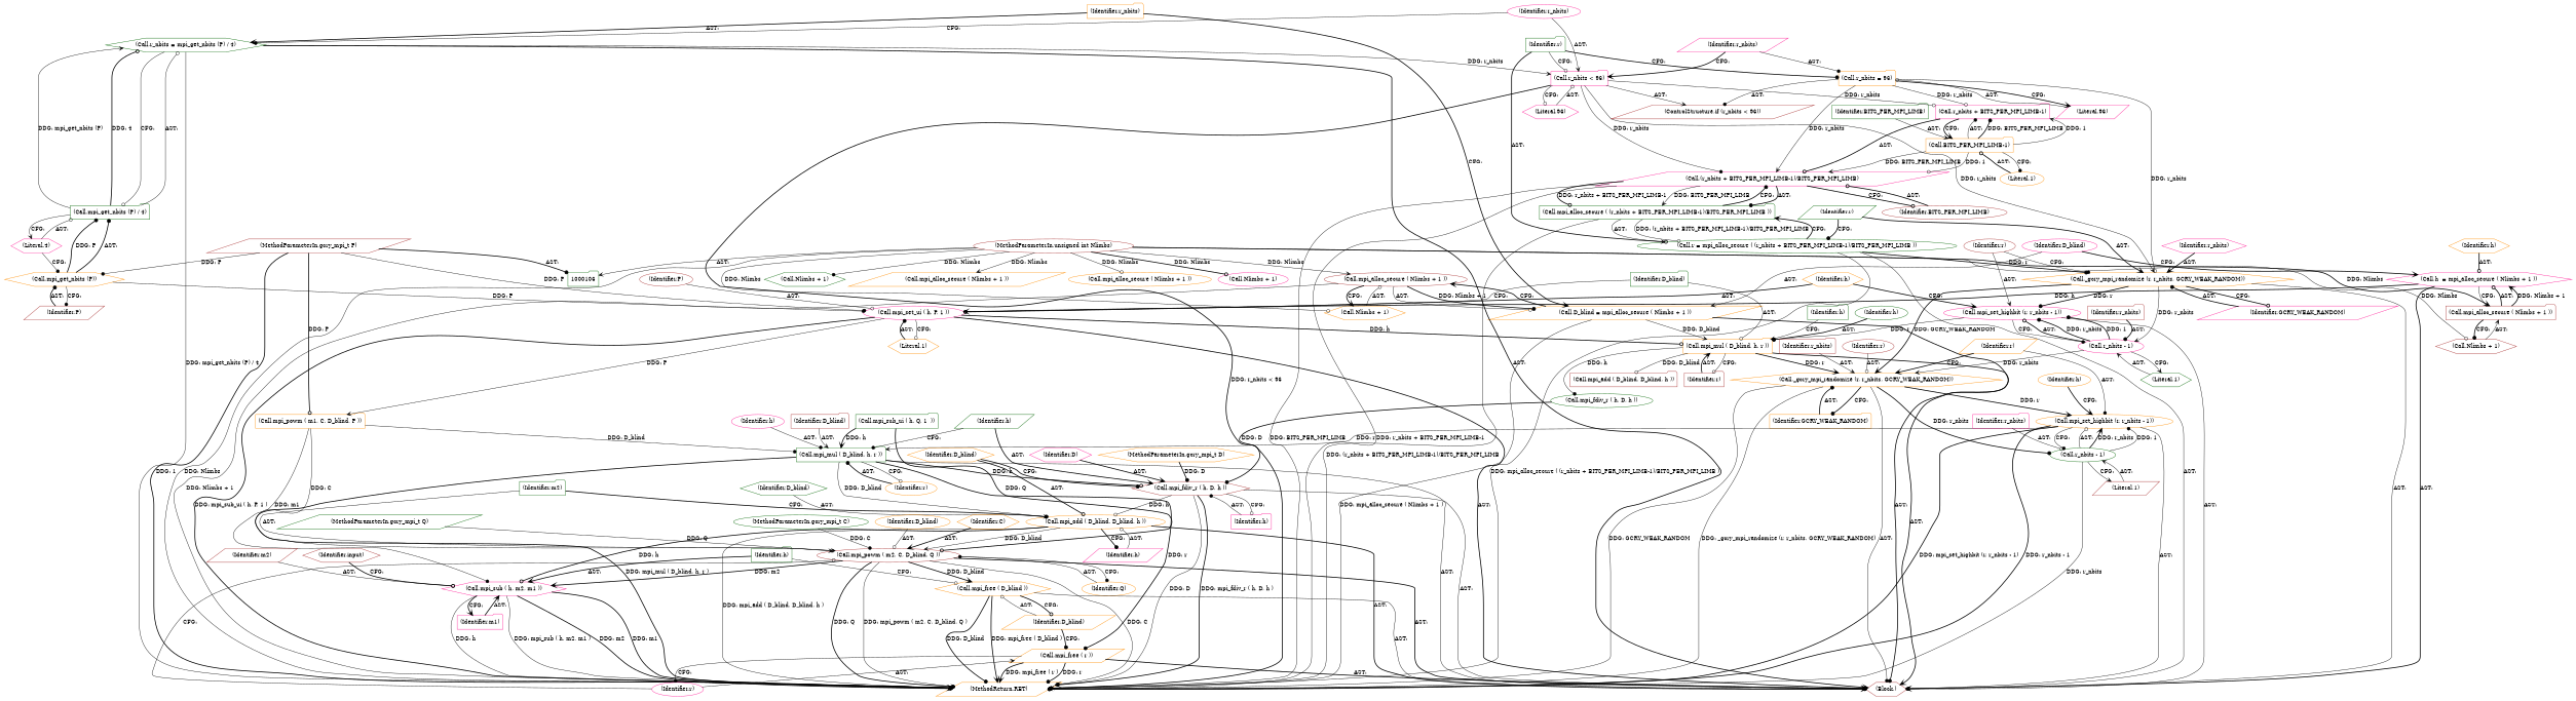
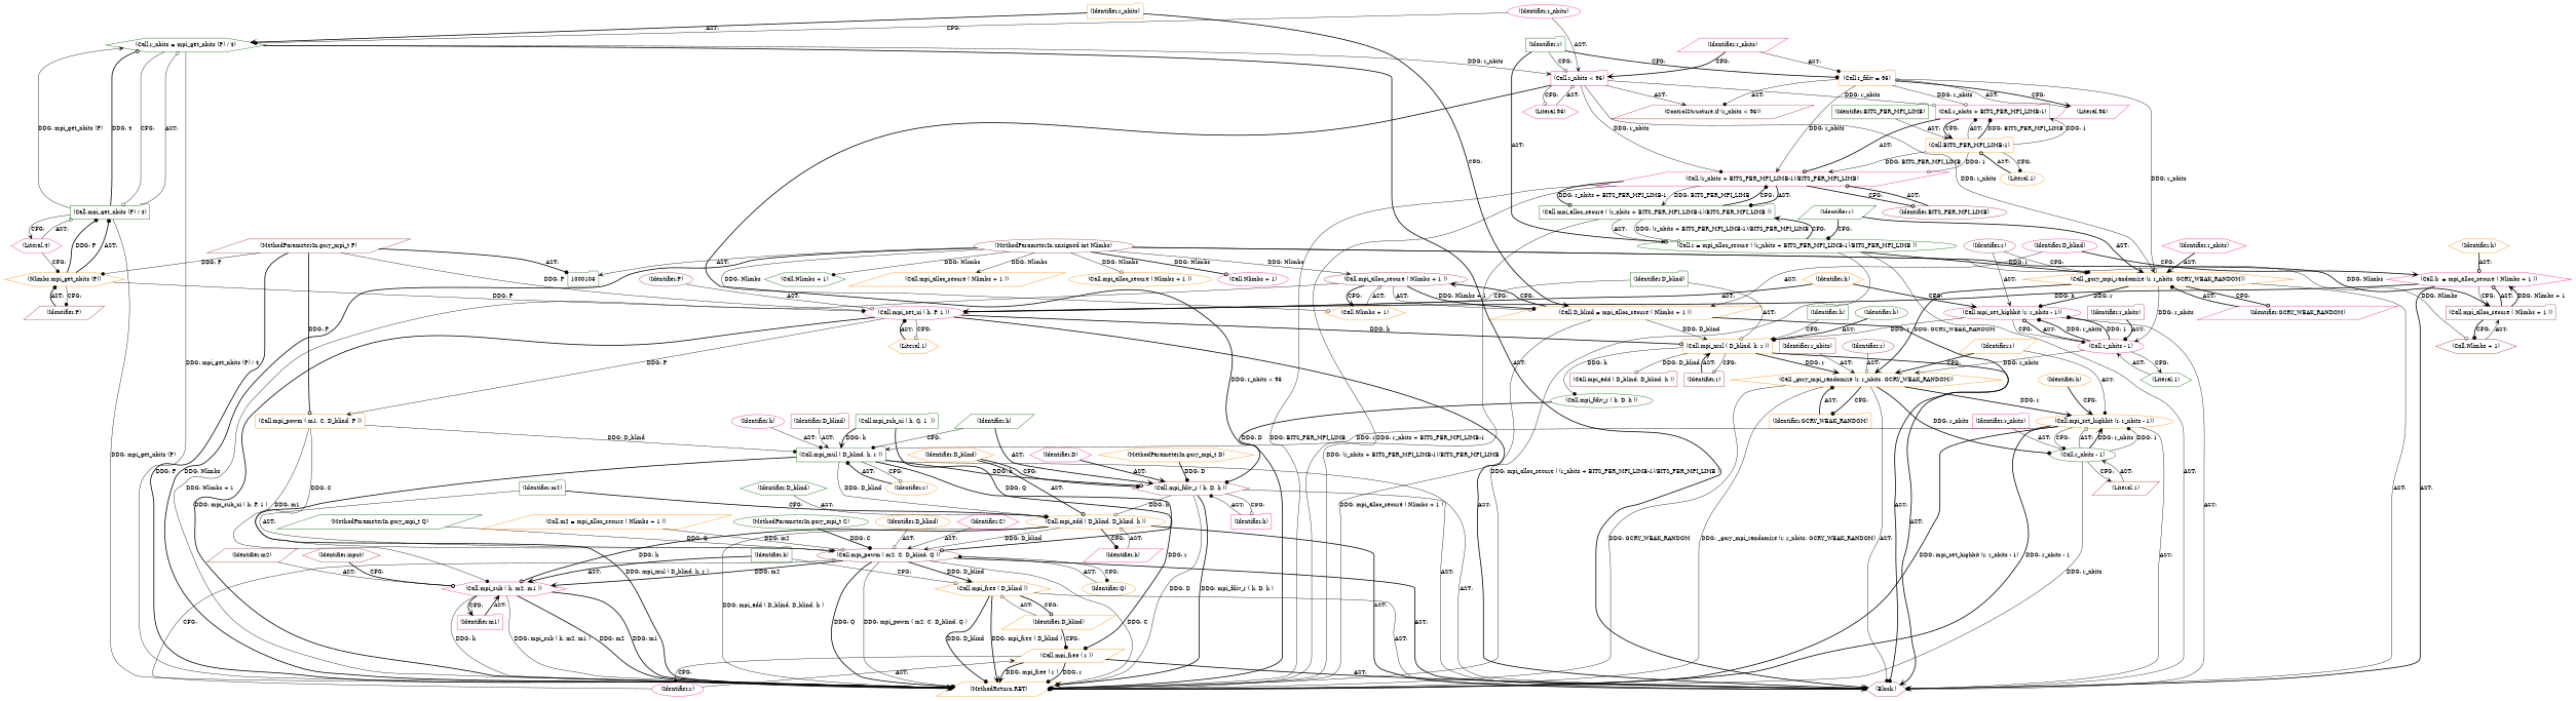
  digraph {
    node [color=darkorange shape=ellipse]
    edge [arrowhead=vee style=solid]
    n1 [label="(Call,_gcry_mpi_randomize (r, r_nbits, GCRY_WEAK_RANDOM))" shape=hexagon]
    n2 [label="(Call,mpi_set_highbit (r, r_nbits - 1))"]
    n3 [color=darkgreen label="(Call,r_nbits - 1)"]
    n4 [label="(Identifier,GCRY_WEAK_RANDOM)" shape=folder]
    n5 [color=brown label="(Block,)" shape=hexagon]
    n6 [label="(MethodReturn,RET)" shape=parallelogram]
    n7 [color=darkgreen label="(Call,mpi_mul ( D_blind, h, r ))" shape=folder]
    n8 [color=brown label="(Literal,1)" shape=parallelogram]
    n9 [label="(Call,mpi_mul ( D_blind, h, r ))" shape=folder]
    n10 [color=brown label="(Identifier,r)" shape=folder]
    n11 [color=darkgreen label="(Call,mpi_fdiv_r ( h, D, h ))"]
    n12 [color=brown label="(Call,mpi_add ( D_blind, D_blind, h ))" shape=folder]
    n13 [color=brown label="(Call,mpi_fdiv_r ( h, D, h ))" shape=hexagon]
    n14 [label="(Call,D_blind = mpi_alloc_secure ( Nlimbs + 1 ))" shape=parallelogram]
    n15 [color=brown label="(Call,mpi_alloc_secure ( Nlimbs + 1 ))"]
    n16 [label="(Call,Nlimbs + 1)" shape=hexagon]
    n17 [color=brown label="(MethodParameterIn,unsigned int Nlimbs)"]
    n18 [color=brown label="(Call,mpi_alloc_secure ( Nlimbs + 1 ))" shape=folder]
    n19 [color=darkgreen label="(Call,Nlimbs + 1)" shape=hexagon]
    n20 [label="(Call,mpi_alloc_secure ( Nlimbs + 1 ))" shape=parallelogram]
    n21 [color=deeppink label="(Call,Nlimbs + 1)"]
    n22 [color=brown label="(Call,Nlimbs + 1)" shape=hexagon]
    n23 [label="(Call,mpi_alloc_secure ( Nlimbs + 1 ))"]
    1000106 [color=darkgreen shape=folder]
    n25 [color=deeppink label="(Call,h  = mpi_alloc_secure ( Nlimbs + 1 ))" shape=hexagon]
    n26 [color=deeppink label="(Call,mpi_set_ui ( h, P, 1 ))"]
    n27 [label="(Literal,1)" shape=hexagon]
    n28 [label="(Call,mpi_powm ( m1, C, D_blind, P ))" shape=folder]
    n29 [color=brown label="(Call,mpi_powm ( m2, C, D_blind, Q ))"]
    n30 [color=deeppink label="(Call,mpi_sub ( h, m2, m1 ))" shape=hexagon]
-   n31 [label="(Call,mpi_get_nbits (P))" shape=hexagon]
+   n31 [label="(Nlimbs,mpi_get_nbits (P))" shape=hexagon]
    n32 [color=darkgreen label="(Call,mpi_get_nbits (P) / 4)" shape=folder]
    n33 [color=brown label="(Identifier,P)" shape=parallelogram]
    n34 [color=darkgreen label="(Call,r_nbits = mpi_get_nbits (P) / 4)" shape=hexagon]
    n35 [color=deeppink label="(Literal,4)" shape=hexagon]
    n36 [color=brown label="(MethodParameterIn,gcry_mpi_t P)" shape=parallelogram]
    n37 [color=deeppink label="(Call,mpi_set_highbit (r, r_nbits - 1))"]
    n38 [color=deeppink label="(Call,r_nbits - 1)"]
    n39 [color=darkgreen label="(Literal,1)" shape=hexagon]
    n40 [label="(Call,_gcry_mpi_randomize (r, r_nbits, GCRY_WEAK_RANDOM))" shape=hexagon]
    n41 [color=deeppink label="(Identifier,GCRY_WEAK_RANDOM)" shape=parallelogram]
    n42 [color=darkgreen label="(Call,r = mpi_alloc_secure ( (r_nbits + BITS_PER_MPI_LIMB-1)/BITS_PER_MPI_LIMB ))"]
    n43 [color=darkgreen label="(Call,mpi_alloc_secure ( (r_nbits + BITS_PER_MPI_LIMB-1)/BITS_PER_MPI_LIMB ))" shape=folder]
    n44 [color=deeppink label="(Call,(r_nbits + BITS_PER_MPI_LIMB-1)/BITS_PER_MPI_LIMB)" shape=parallelogram]
    n45 [color=brown label="(Identifier,BITS_PER_MPI_LIMB)"]
    n46 [color=deeppink label="(Call,r_nbits < 96)" shape=folder]
    n47 [color=deeppink label="(Literal,96)" shape=hexagon]
    n48 [color=deeppink label="(Call,r_nbits + BITS_PER_MPI_LIMB-1)" shape=folder]
    n49 [color=brown label="(ControlStructure,if (r_nbits < 96))" shape=parallelogram]
    n50 [label="(Call,BITS_PER_MPI_LIMB-1)" shape=folder]
-   n51 [label="(Call,r_nbits = 96)" shape=folder]
+   n51 [label="(Call,r_fdiv = 96)" shape=folder]
    n52 [color=deeppink label="(Literal,96)" shape=parallelogram]
    n53 [label="(Literal,1)"]
    n54 [label="(Call,mpi_add ( D_blind, D_blind, h ))"]
    n55 [label="(Call,mpi_free ( r ))" shape=parallelogram]
    n56 [label="(Identifier,r)"]
    n57 [color=deeppink label="(Identifier,h)" shape=folder]
    n58 [color=deeppink label="(Identifier,h)" shape=parallelogram]
    n59 [color=deeppink label="(Identifier,r)"]
    n60 [label="(Call,mpi_free ( D_blind ))" shape=hexagon]
    n61 [label="(Identifier,Q)"]
    n62 [color=deeppink label="(Identifier,m1)" shape=folder]
    n63 [label="(Identifier,D_blind)" shape=parallelogram]
    n64 [color=deeppink label="(Identifier,D)" shape=hexagon]
    n65 [color=brown label="(Identifier,m2)" shape=parallelogram]
    n66 [color=darkgreen label="(Identifier,D_blind)" shape=folder]
    n67 [label="(Identifier,h)" shape=hexagon]
    n68 [color=darkgreen label="(Identifier,D_blind)" shape=hexagon]
    n69 [color=brown label="(Identifier,r)"]
    n70 [color=darkgreen label="(Identifier,r)" shape=folder]
    n71 [color=darkgreen label="(Identifier,h)"]
    n72 [label="(Identifier,r_nbits)" shape=folder]
    n73 [label="(Identifier,h)" shape=hexagon]
    n74 [label="(Identifier,D_blind)"]
    n75 [label="(Identifier,r)" shape=parallelogram]
    n76 [color=darkgreen label="(Identifier,h)" shape=folder]
-   n77 [label="(Identifier,C)" shape=hexagon]
+   n77 [color=deeppink label="(Identifier,C)" shape=hexagon]
    n78 [color=deeppink label="(Identifier,r_nbits)"]
    n79 [color=deeppink label="(Identifier,r_nbits)" shape=hexagon]
    n80 [label="(Identifier,h)"]
    n81 [label="(MethodParameterIn,gcry_mpi_t D)" shape=hexagon]
    n82 [color=darkgreen label="(MethodParameterIn,gcry_mpi_t Q)" shape=parallelogram]
    n83 [color=deeppink label="(Identifier,h)"]
+   n84 [label="(Call,m2 = mpi_alloc_secure ( Nlimbs + 1 ))" shape=parallelogram]
    n85 [color=brown label="(Identifier,r_nbits)" shape=folder]
    n86 [color=brown label="(Identifier,D_blind)" shape=folder]
    n87 [label="(Identifier,D_blind)" shape=hexagon]
    n88 [color=deeppink label="(Identifier,r_nbits)" shape=folder]
    n89 [color=brown label="(Identifier,P)"]
    n90 [color=darkgreen label="(Identifier,r)" shape=parallelogram]
    n91 [color=darkgreen label="(Call,mpi_sub_ui ( h, Q, 1  ))" shape=folder]
    n92 [color=darkgreen label="(Identifier,h)" shape=parallelogram]
    n93 [color=brown label="(Identifier,r_nbits)" shape=folder]
    n94 [color=darkgreen label="(Identifier,m2)" shape=folder]
    n95 [color=darkgreen label="(Identifier,h)" shape=folder]
    n96 [color=deeppink label="(Identifier,D_blind)"]
    n97 [color=deeppink label="(Identifier,r_nbits)" shape=parallelogram]
    n98 [color=brown label="(Identifier,input)" shape=hexagon]
    n99 [color=brown label="(Identifier,r)"]
    n100 [color=darkgreen label="(Identifier,BITS_PER_MPI_LIMB)" shape=folder]
    n101 [color=darkgreen label="(MethodParameterIn,gcry_mpi_t C)"]
    n1 -> n2 [label="DDG: r" style=bold]
    n1 -> n3 [arrowhead=dot label="DDG: r_nbits" style=bold]
    n1 -> n4 [arrowhead=dot label="CFG: " style=bold]
    n1 -> n5 [arrowhead=dot label="AST: "]
    n1 -> n6 [arrowhead=dot label="DDG: GCRY_WEAK_RANDOM"]
    n1 -> n6 [arrowhead=dot label="DDG: _gcry_mpi_randomize (r, r_nbits, GCRY_WEAK_RANDOM)"]
    n2 -> n3 [arrowhead=dot label="CFG: "]
    n2 -> n5 [label="AST: "]
    n2 -> n6 [arrowhead=odot label="DDG: mpi_set_highbit (r, r_nbits - 1)" style=bold]
    n2 -> n6 [arrowhead=dot label="DDG: r_nbits - 1" style=bold]
    n2 -> n7 [label="DDG: r"]
    n3 -> n2 [arrowhead=odot label="AST: "]
    n3 -> n2 [label="DDG: r_nbits" style=bold]
    n3 -> n2 [arrowhead=dot label="DDG: 1"]
    n3 -> n6 [label="DDG: r_nbits"]
    n3 -> n8 [label="CFG: "]
    n4 -> n1 [arrowhead=dot label="AST: " style=bold]
    n7 -> n5 [arrowhead=dot label="AST: "]
    n7 -> n6 [arrowhead=odot label="DDG: mpi_mul ( D_blind, h, r )" style=bold]
    n7 -> n13 [arrowhead=odot label="DDG: h" style=bold]
    n7 -> n54 [arrowhead=dot label="DDG: D_blind"]
    n7 -> n55 [arrowhead=dot label="DDG: r" style=bold]
    n7 -> n56 [arrowhead=odot label="CFG: "]
    n8 -> n3 [label="AST: "]
    n9 -> n1 [label="DDG: r" style=bold]
    n9 -> n5 [label="AST: " style=bold]
    n9 -> n10 [arrowhead=odot label="CFG: "]
    n9 -> n11 [arrowhead=dot label="DDG: h"]
    n9 -> n12 [arrowhead=odot label="DDG: D_blind"]
    n10 -> n9 [label="AST: " style=bold]
    n11 -> n13 [arrowhead=dot label="DDG: D" style=bold]
    n13 -> n5 [arrowhead=odot label="AST: "]
    n13 -> n6 [arrowhead=odot label="DDG: D"]
    n13 -> n6 [label="DDG: mpi_fdiv_r ( h, D, h )" style=bold]
    n13 -> n54 [arrowhead=odot label="DDG: h"]
    n13 -> n57 [arrowhead=odot label="CFG: "]
    n14 -> n5 [arrowhead=dot label="AST: " style=bold]
    n14 -> n6 [arrowhead=odot label="DDG: mpi_alloc_secure ( Nlimbs + 1 )"]
    n14 -> n9 [label="DDG: D_blind"]
    n14 -> n15 [label="CFG: " style=bold]
    n15 -> n6 [label="DDG: Nlimbs + 1"]
    n15 -> n14 [arrowhead=odot label="AST: "]
    n15 -> n14 [arrowhead=dot label="DDG: Nlimbs + 1" style=bold]
    n15 -> n16 [label="CFG: " style=bold]
    n16 -> n15 [arrowhead=odot label="AST: "]
-   n17 -> n6 [label="DDG: Nlimbs"]
+   n17 -> n6 [label="DDG: Nlimbs" style=bold]
    n17 -> n15 [label="DDG: Nlimbs"]
    n17 -> n16 [arrowhead=odot label="DDG: Nlimbs"]
    n17 -> n18 [label="DDG: Nlimbs" style=bold]
    n17 -> n19 [arrowhead=dot label="DDG: Nlimbs"]
    n17 -> n20 [label="DDG: Nlimbs"]
    n17 -> n21 [arrowhead=odot label="DDG: Nlimbs" style=bold]
    n17 -> n22 [arrowhead=odot label="DDG: Nlimbs"]
    n17 -> n23 [arrowhead=odot label="DDG: Nlimbs"]
    n17 -> 1000106 [label="AST: "]
    n18 -> n22 [arrowhead=dot label="CFG: " style=bold]
    n18 -> n25 [arrowhead=odot label="AST: " style=bold]
    n18 -> n25 [label="DDG: Nlimbs + 1" style=bold]
    n22 -> n18 [label="AST: "]
    n25 -> n5 [label="AST: " style=bold]
    n25 -> n18 [arrowhead=odot label="CFG: "]
    n25 -> n26 [label="DDG: h" style=bold]
    n26 -> n5 [label="AST: " style=bold]
    n26 -> n6 [arrowhead=odot label="DDG: mpi_sub_ui ( h, P, 1 )" style=bold]
    n26 -> n9 [arrowhead=odot label="DDG: h" style=bold]
    n26 -> n27 [arrowhead=odot label="CFG: "]
    n26 -> n28 [label="DDG: P"]
    n27 -> n26 [arrowhead=dot label="AST: " style=bold]
    n28 -> n7 [arrowhead=dot label="DDG: D_blind"]
    n28 -> n29 [label="DDG: C"]
    n28 -> n30 [arrowhead=dot label="DDG: m1"]
    n29 -> n5 [label="AST: " style=bold]
    n29 -> n6 [arrowhead=dot label="DDG: C"]
    n29 -> n6 [arrowhead=dot label="DDG: Q" style=bold]
    n29 -> n6 [label="DDG: mpi_powm ( m2, C, D_blind, Q )"]
    n29 -> n30 [label="DDG: m2" style=bold]
    n29 -> n60 [label="DDG: D_blind" style=bold]
    n29 -> n61 [arrowhead=dot label="CFG: "]
    n30 -> n6 [label="DDG: m1" style=bold]
    n30 -> n6 [label="DDG: h"]
    n30 -> n6 [arrowhead=odot label="DDG: mpi_sub ( h, m2, m1 )"]
    n30 -> n6 [arrowhead=dot label="DDG: m2" style=bold]
    n30 -> n62 [label="CFG: " style=bold]
    n31 -> n26 [arrowhead=dot label="DDG: P"]
    n31 -> n32 [arrowhead=dot label="AST: " style=bold]
    n31 -> n32 [arrowhead=dot label="DDG: P" style=bold]
    n31 -> n33 [arrowhead=dot label="CFG: "]
+   n32 -> n6 [arrowhead=odot label="DDG: mpi_get_nbits (P)"]
    n32 -> n34 [arrowhead=odot label="AST: "]
    n32 -> n34 [label="DDG: mpi_get_nbits (P)"]
    n32 -> n34 [arrowhead=odot label="DDG: 4" style=bold]
    n32 -> n35 [label="CFG: "]
    n33 -> n31 [arrowhead=dot label="AST: " style=bold]
    n34 -> n5 [label="AST: " style=bold]
    n34 -> n6 [label="DDG: mpi_get_nbits (P) / 4"]
    n34 -> n32 [arrowhead=odot label="CFG: "]
    n34 -> n46 [label="DDG: r_nbits"]
    n35 -> n31 [arrowhead=dot label="CFG: "]
    n35 -> n32 [arrowhead=odot label="AST: "]
-   n36 -> n6 [label="DDG: 1" style=bold]
+   n36 -> n6 [label="DDG: P" style=bold]
    n36 -> 1000106 [arrowhead=dot label="AST: " style=bold]
-   n36 -> n26 [arrowhead=dot label="DDG: P"]
+   n36 -> n26 [label="DDG: P"]
    n36 -> n28 [arrowhead=odot label="DDG: P" style=bold]
    n36 -> n31 [arrowhead=dot label="DDG: P"]
    n37 -> n5 [arrowhead=dot label="AST: "]
    n37 -> n9 [arrowhead=dot label="DDG: r"]
    n37 -> n38 [arrowhead=dot label="CFG: "]
    n38 -> n1 [label="DDG: r_nbits"]
    n38 -> n37 [arrowhead=odot label="AST: " style=bold]
    n38 -> n37 [arrowhead=dot label="DDG: r_nbits" style=bold]
    n38 -> n37 [arrowhead=dot label="DDG: 1" style=bold]
    n38 -> n39 [label="CFG: "]
    n39 -> n38 [label="AST: "]
    n40 -> n1 [label="DDG: GCRY_WEAK_RANDOM" style=bold]
    n40 -> n5 [label="AST: "]
    n40 -> n37 [arrowhead=dot label="DDG: r" style=bold]
    n40 -> n38 [label="DDG: r_nbits"]
    n40 -> n41 [arrowhead=odot label="CFG: " style=bold]
    n41 -> n40 [arrowhead=dot label="AST: " style=bold]
    n42 -> n5 [arrowhead=dot label="AST: "]
    n42 -> n6 [arrowhead=dot label="DDG: mpi_alloc_secure ( (r_nbits + BITS_PER_MPI_LIMB-1)/BITS_PER_MPI_LIMB )"]
    n42 -> n40 [arrowhead=dot label="DDG: r" style=bold]
    n42 -> n43 [label="CFG: " style=bold]
    n43 -> n6 [arrowhead=odot label="DDG: (r_nbits + BITS_PER_MPI_LIMB-1)/BITS_PER_MPI_LIMB"]
    n43 -> n42 [label="AST: "]
    n43 -> n42 [arrowhead=odot label="DDG: (r_nbits + BITS_PER_MPI_LIMB-1)/BITS_PER_MPI_LIMB"]
    n43 -> n44 [arrowhead=dot label="CFG: " style=bold]
    n44 -> n6 [label="DDG: BITS_PER_MPI_LIMB"]
    n44 -> n6 [arrowhead=odot label="DDG: r_nbits + BITS_PER_MPI_LIMB-1"]
    n44 -> n43 [arrowhead=dot label="AST: " style=bold]
    n44 -> n43 [arrowhead=odot label="DDG: r_nbits + BITS_PER_MPI_LIMB-1" style=bold]
    n44 -> n43 [label="DDG: BITS_PER_MPI_LIMB"]
    n44 -> n45 [arrowhead=odot label="CFG: " style=bold]
    n45 -> n44 [arrowhead=odot label="AST: " style=bold]
    n46 -> n6 [arrowhead=odot label="DDG: r_nbits < 96" style=bold]
    n46 -> n40 [label="DDG: r_nbits"]
    n46 -> n44 [arrowhead=dot label="DDG: r_nbits"]
    n46 -> n47 [arrowhead=odot label="CFG: "]
    n46 -> n48 [arrowhead=odot label="DDG: r_nbits"]
    n46 -> n49 [label="AST: "]
    n47 -> n46 [arrowhead=odot label="AST: "]
    n48 -> n44 [arrowhead=odot label="AST: " style=bold]
    n48 -> n50 [label="CFG: " style=bold]
    n50 -> n44 [label="DDG: BITS_PER_MPI_LIMB"]
    n50 -> n44 [arrowhead=odot label="DDG: 1"]
    n50 -> n48 [arrowhead=dot label="AST: "]
    n50 -> n48 [arrowhead=dot label="DDG: BITS_PER_MPI_LIMB" style=bold]
    n50 -> n48 [label="DDG: 1"]
    n50 -> n53 [arrowhead=dot label="CFG: "]
    n51 -> n40 [arrowhead=odot label="DDG: r_nbits"]
    n51 -> n44 [label="DDG: r_nbits"]
    n51 -> n48 [arrowhead=odot label="DDG: r_nbits"]
    n51 -> n49 [arrowhead=dot label="AST: "]
    n51 -> n52 [label="CFG: " style=bold]
    n52 -> n51 [arrowhead=odot label="AST: "]
    n53 -> n50 [arrowhead=odot label="AST: " style=bold]
    n54 -> n5 [arrowhead=dot label="AST: " style=bold]
    n54 -> n6 [arrowhead=odot label="DDG: mpi_add ( D_blind, D_blind, h )"]
    n54 -> n29 [label="DDG: D_blind"]
    n54 -> n30 [arrowhead=odot label="DDG: h" style=bold]
    n54 -> n58 [arrowhead=dot label="CFG: " style=bold]
    n55 -> n5 [arrowhead=dot label="AST: " style=bold]
    n55 -> n6 [label="DDG: mpi_free ( r )" style=bold]
    n55 -> n6 [arrowhead=dot label="DDG: r" style=bold]
    n55 -> n59 [arrowhead=dot label="CFG: "]
    n56 -> n7 [arrowhead=dot label="AST: " style=bold]
    n57 -> n13 [arrowhead=dot label="AST: "]
    n58 -> n54 [arrowhead=odot label="AST: "]
    n59 -> n29 [arrowhead=odot label="CFG: "]
    n59 -> n55 [label="AST: "]
    n60 -> n5 [label="AST: "]
    n60 -> n6 [arrowhead=dot label="DDG: D_blind" style=bold]
    n60 -> n6 [label="DDG: mpi_free ( D_blind )" style=bold]
    n60 -> n63 [arrowhead=odot label="CFG: " style=bold]
    n61 -> n29 [arrowhead=dot label="AST: "]
    n62 -> n30 [label="AST: " style=bold]
    n63 -> n55 [arrowhead=dot label="CFG: " style=bold]
    n63 -> n60 [arrowhead=odot label="AST: "]
    n64 -> n13 [label="AST: " style=bold]
    n65 -> n30 [arrowhead=odot label="AST: "]
    n66 -> n9 [arrowhead=odot label="AST: "]
    n66 -> n26 [arrowhead=odot label="CFG: "]
    n67 -> n25 [arrowhead=odot label="AST: " style=bold]
    n68 -> n54 [label="AST: "]
    n69 -> n1 [arrowhead=odot label="AST: "]
    n70 -> n42 [arrowhead=odot label="AST: " style=bold]
    n70 -> n46 [arrowhead=odot label="CFG: "]
    n70 -> n51 [arrowhead=dot label="CFG: " style=bold]
    n71 -> n9 [arrowhead=dot label="AST: " style=bold]
    n72 -> n14 [label="CFG: " style=bold]
    n72 -> n34 [label="AST: " style=bold]
    n73 -> n26 [arrowhead=odot label="AST: " style=bold]
    n73 -> n37 [label="CFG: " style=bold]
    n74 -> n29 [arrowhead=odot label="AST: "]
    n75 -> n1 [label="CFG: " style=bold]
    n75 -> n2 [arrowhead=dot label="AST: "]
    n76 -> n30 [label="AST: " style=bold]
    n76 -> n60 [arrowhead=odot label="CFG: "]
-   n77 -> n29 [label="AST: " style=bold]
+   n77 -> n29 [label="AST: "]
    n78 -> n34 [arrowhead=dot label="CFG: "]
    n78 -> n46 [label="AST: "]
    n79 -> n40 [label="AST: " style=bold]
    n80 -> n2 [label="CFG: " style=bold]
    n81 -> n13 [arrowhead=dot label="DDG: D" style=bold]
    n82 -> n29 [label="DDG: Q"]
    n83 -> n7 [arrowhead=dot label="AST: "]
+   n84 -> n29 [arrowhead=odot label="DDG: m2"]
    n85 -> n1 [label="AST: "]
    n86 -> n7 [label="AST: "]
    n87 -> n13 [arrowhead=dot label="CFG: " style=bold]
    n87 -> n54 [arrowhead=odot label="AST: " style=bold]
    n88 -> n3 [arrowhead=odot label="AST: "]
    n89 -> n26 [arrowhead=odot label="AST: "]
    n90 -> n40 [label="AST: " style=bold]
    n90 -> n42 [arrowhead=dot label="CFG: " style=bold]
    n91 -> n7 [label="DDG: h" style=bold]
    n91 -> n29 [arrowhead=odot label="DDG: Q" style=bold]
    n92 -> n7 [arrowhead=dot label="CFG: "]
    n92 -> n13 [label="AST: " style=bold]
    n93 -> n38 [arrowhead=dot label="AST: " style=bold]
    n94 -> n29 [arrowhead=odot label="AST: "]
    n94 -> n54 [arrowhead=dot label="CFG: " style=bold]
    n95 -> n9 [label="CFG: "]
    n96 -> n14 [label="AST: "]
    n96 -> n25 [label="CFG: " style=bold]
    n97 -> n46 [label="CFG: " style=bold]
    n97 -> n51 [arrowhead=dot label="AST: "]
    n98 -> n30 [arrowhead=odot label="CFG: " style=bold]
    n99 -> n37 [label="AST: "]
    n99 -> n40 [arrowhead=dot label="CFG: "]
    n100 -> n50 [label="AST: "]
-   n101 -> n29 [arrowhead=dot label="DDG: C"]
+   n101 -> n29 [arrowhead=dot label="DDG: C" style=bold]
  }
